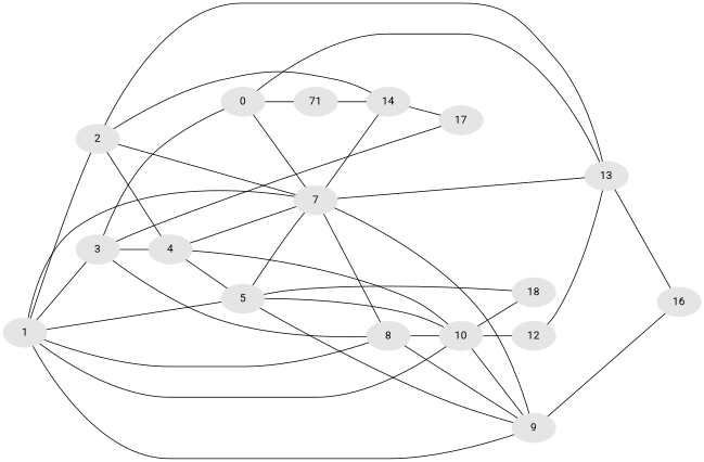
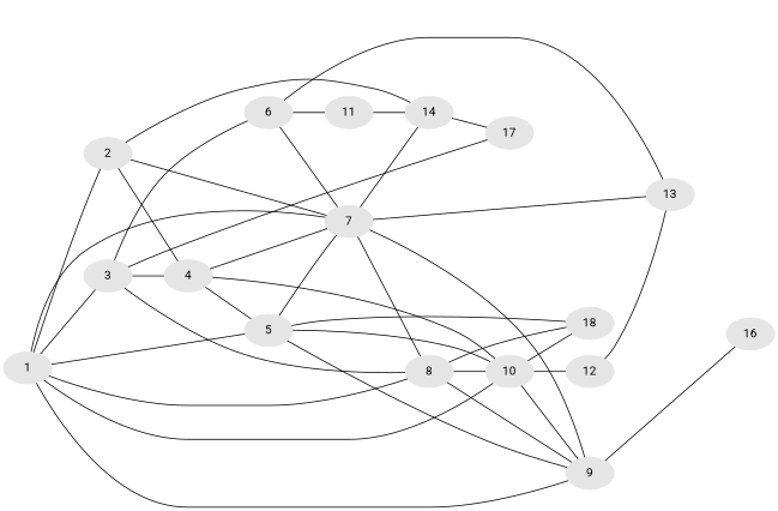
  graph {
    fontname=Roboto
    rankdir=LR
    node [color=gray90 fontname=Roboto style=filled]
    edge [fontname=Roboto weight=1.0]
    1
    2
    3
    5
    7
    8
    9
    10
    4
    13
    14
-   6 [label=0]
+   6
    17
    n14 [label=18]
-   11 [label=71]
+   11
    16
    12
    1 -- 2 [weight=2.0]
    1 -- 3
    1 -- 5
    1 -- 7
    1 -- 8
    1 -- 9 [weight=3.0]
    1 -- 10
    2 -- 7
    2 -- 4
-   2 -- 13
    2 -- 14 [weight=2.0]
    3 -- 8
    3 -- 4
    3 -- 6
    3 -- 17
    5 -- 7
    5 -- 9 [weight=2.0]
    5 -- 10
    5 -- n14
    7 -- 8 [weight=3.0]
    7 -- 9
    7 -- 13
    7 -- 14
    8 -- 9
    8 -- 10
+   8 -- n14 [weight=2.0]
    9 -- 16
    10 -- 9
    10 -- n14
    10 -- 12 [weight=2.0]
    4 -- 5
    4 -- 7
    4 -- 10
-   13 -- 16
    14 -- 17
    6 -- 7
    6 -- 13
    6 -- 11 [weight=2.0]
    11 -- 14
    12 -- 13
  }
